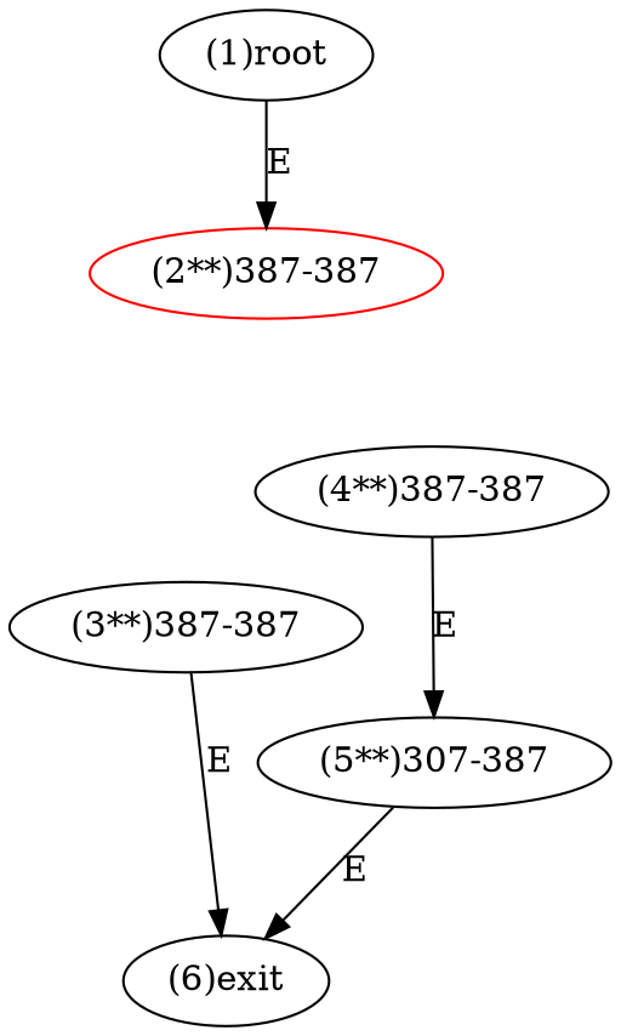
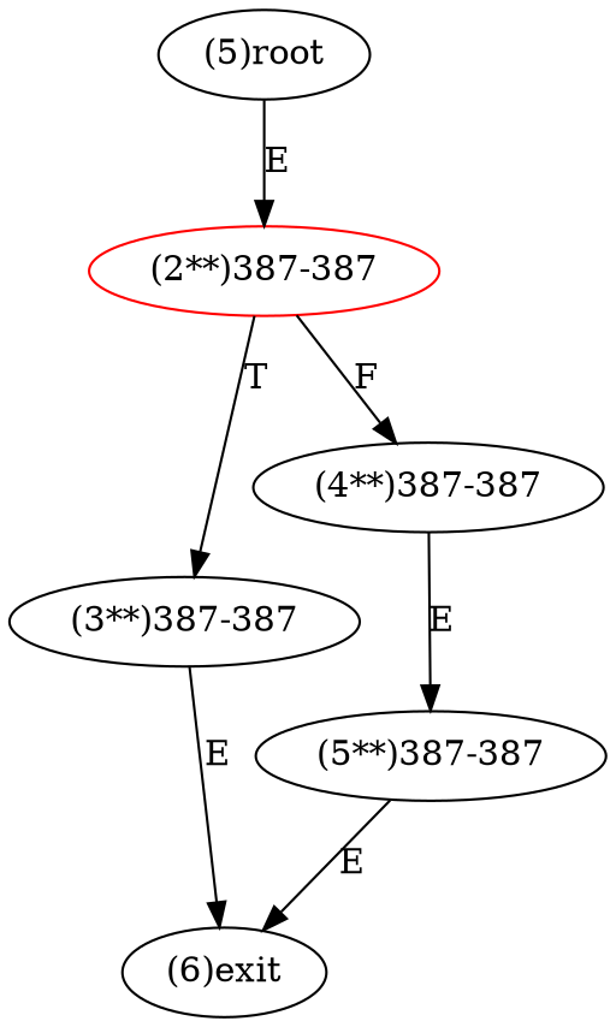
  digraph {
-   n1 [label="(1)root"]
+   n1 [label="(5)root"]
    n2 [color=red label="(2**)387-387"]
    n3 [label="(3**)387-387"]
    n4 [label="(4**)387-387"]
    n5 [label="(6)exit"]
-   n6 [label="(5**)307-387"]
+   n6 [label="(5**)387-387"]
    n1 -> n2 [label=E]
+   n2 -> n3 [label=T]
+   n2 -> n4 [label=F]
    n3 -> n5 [label=E]
    n4 -> n6 [label=E]
    n6 -> n5 [label=E]
  }
